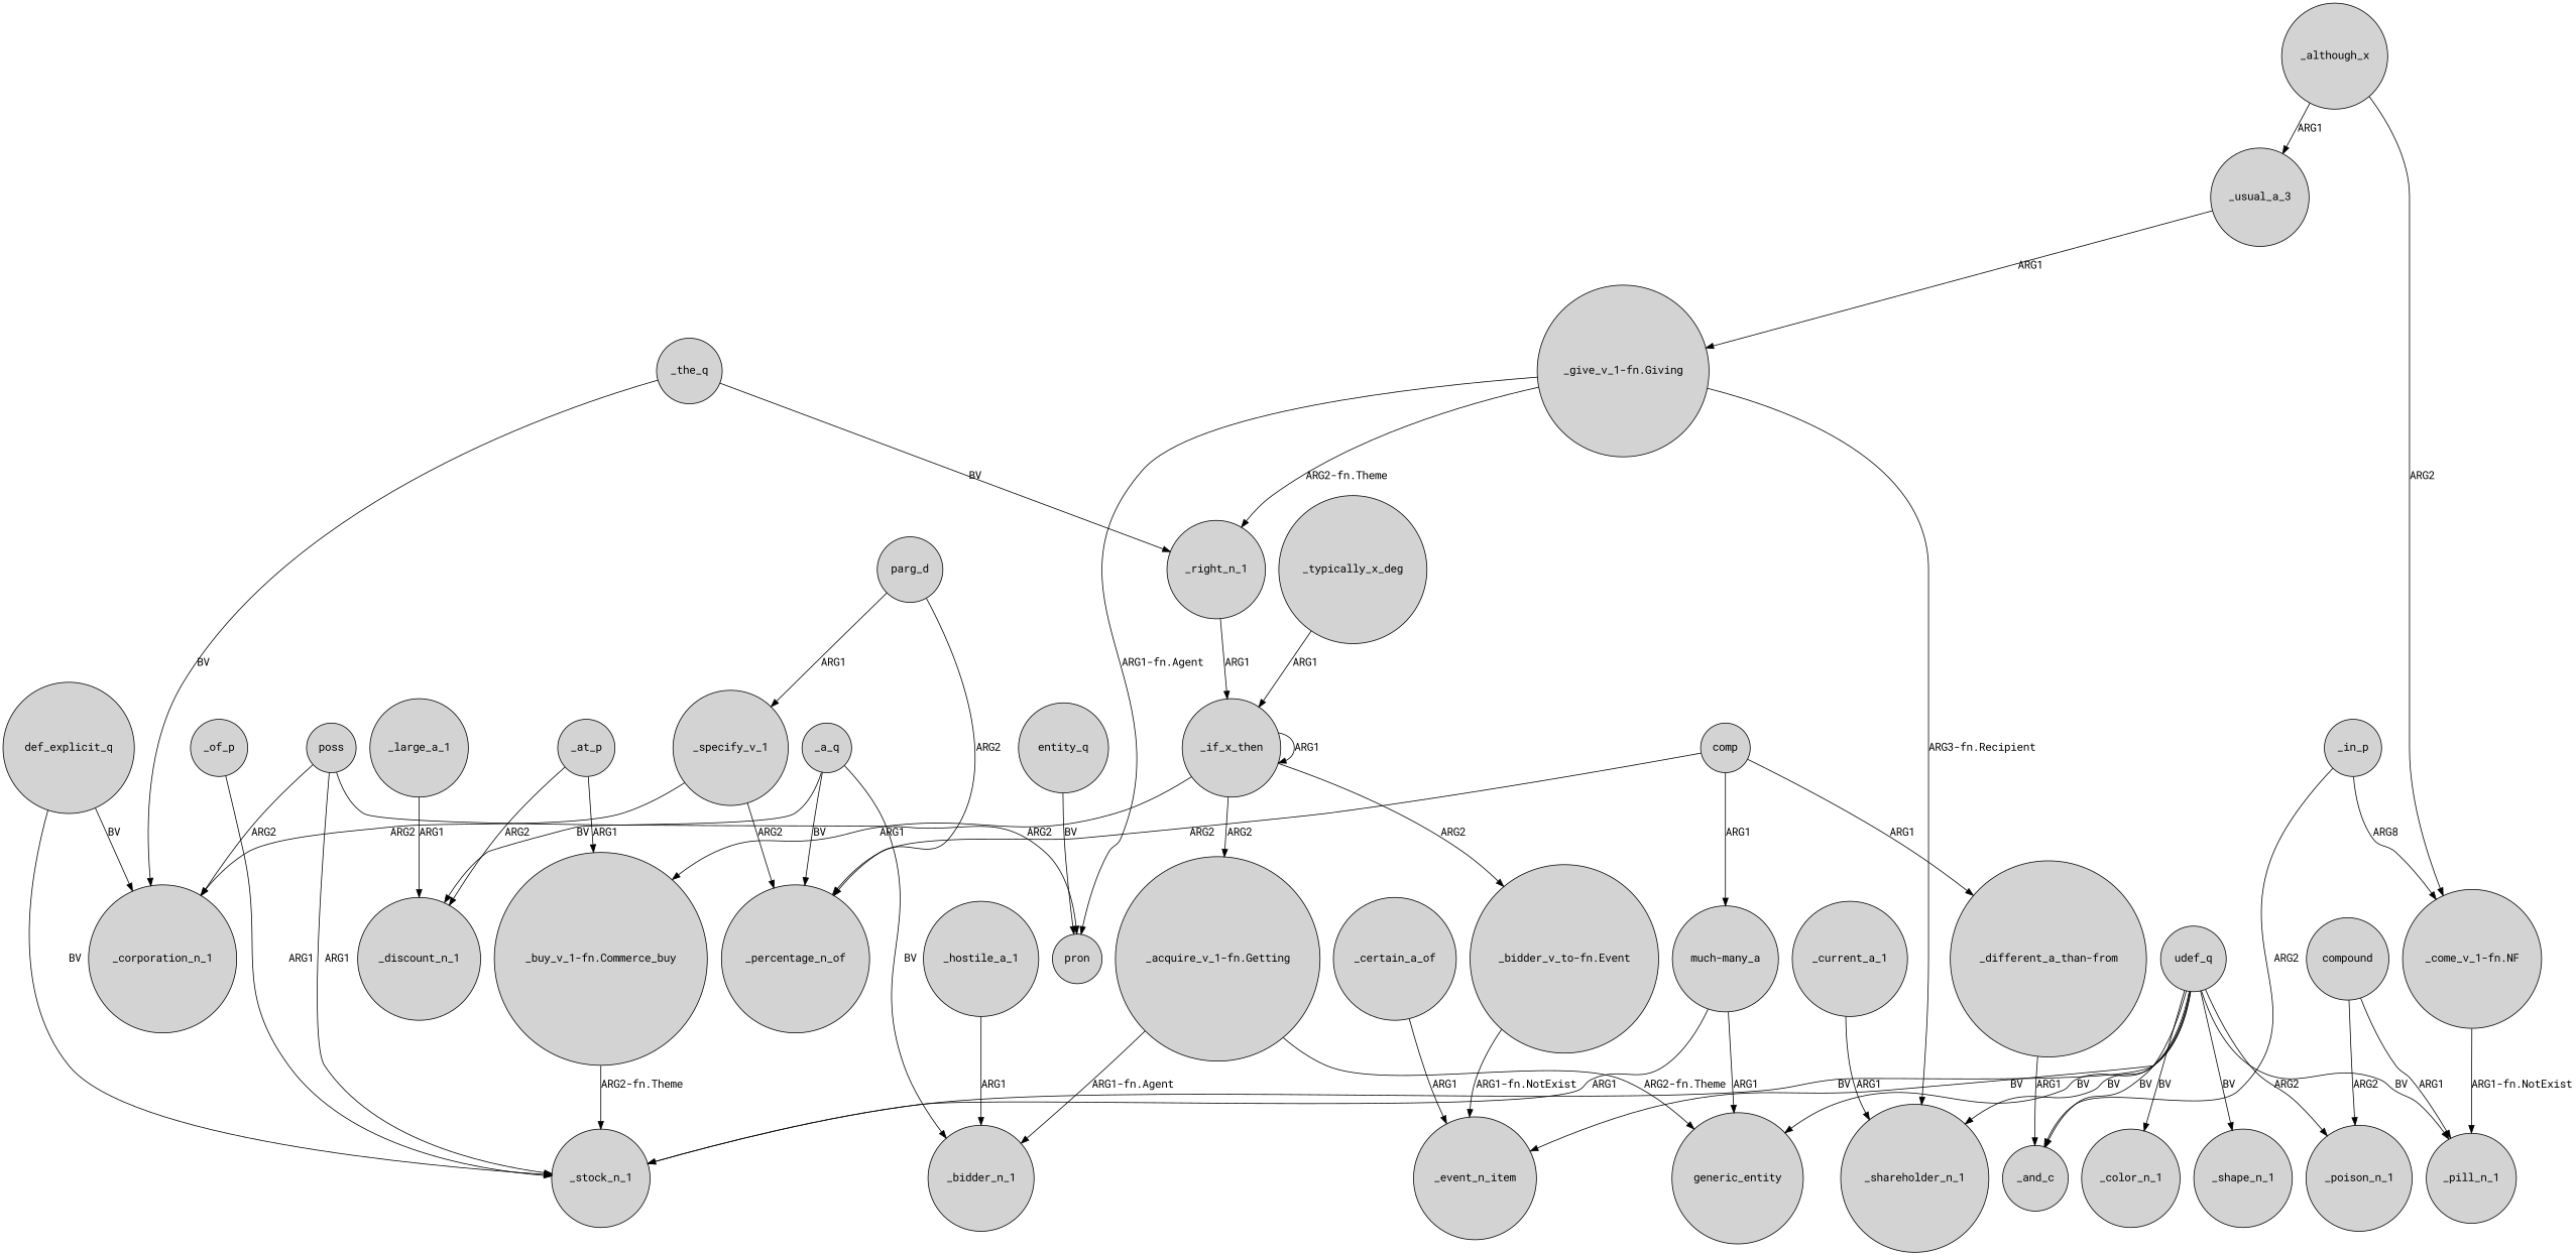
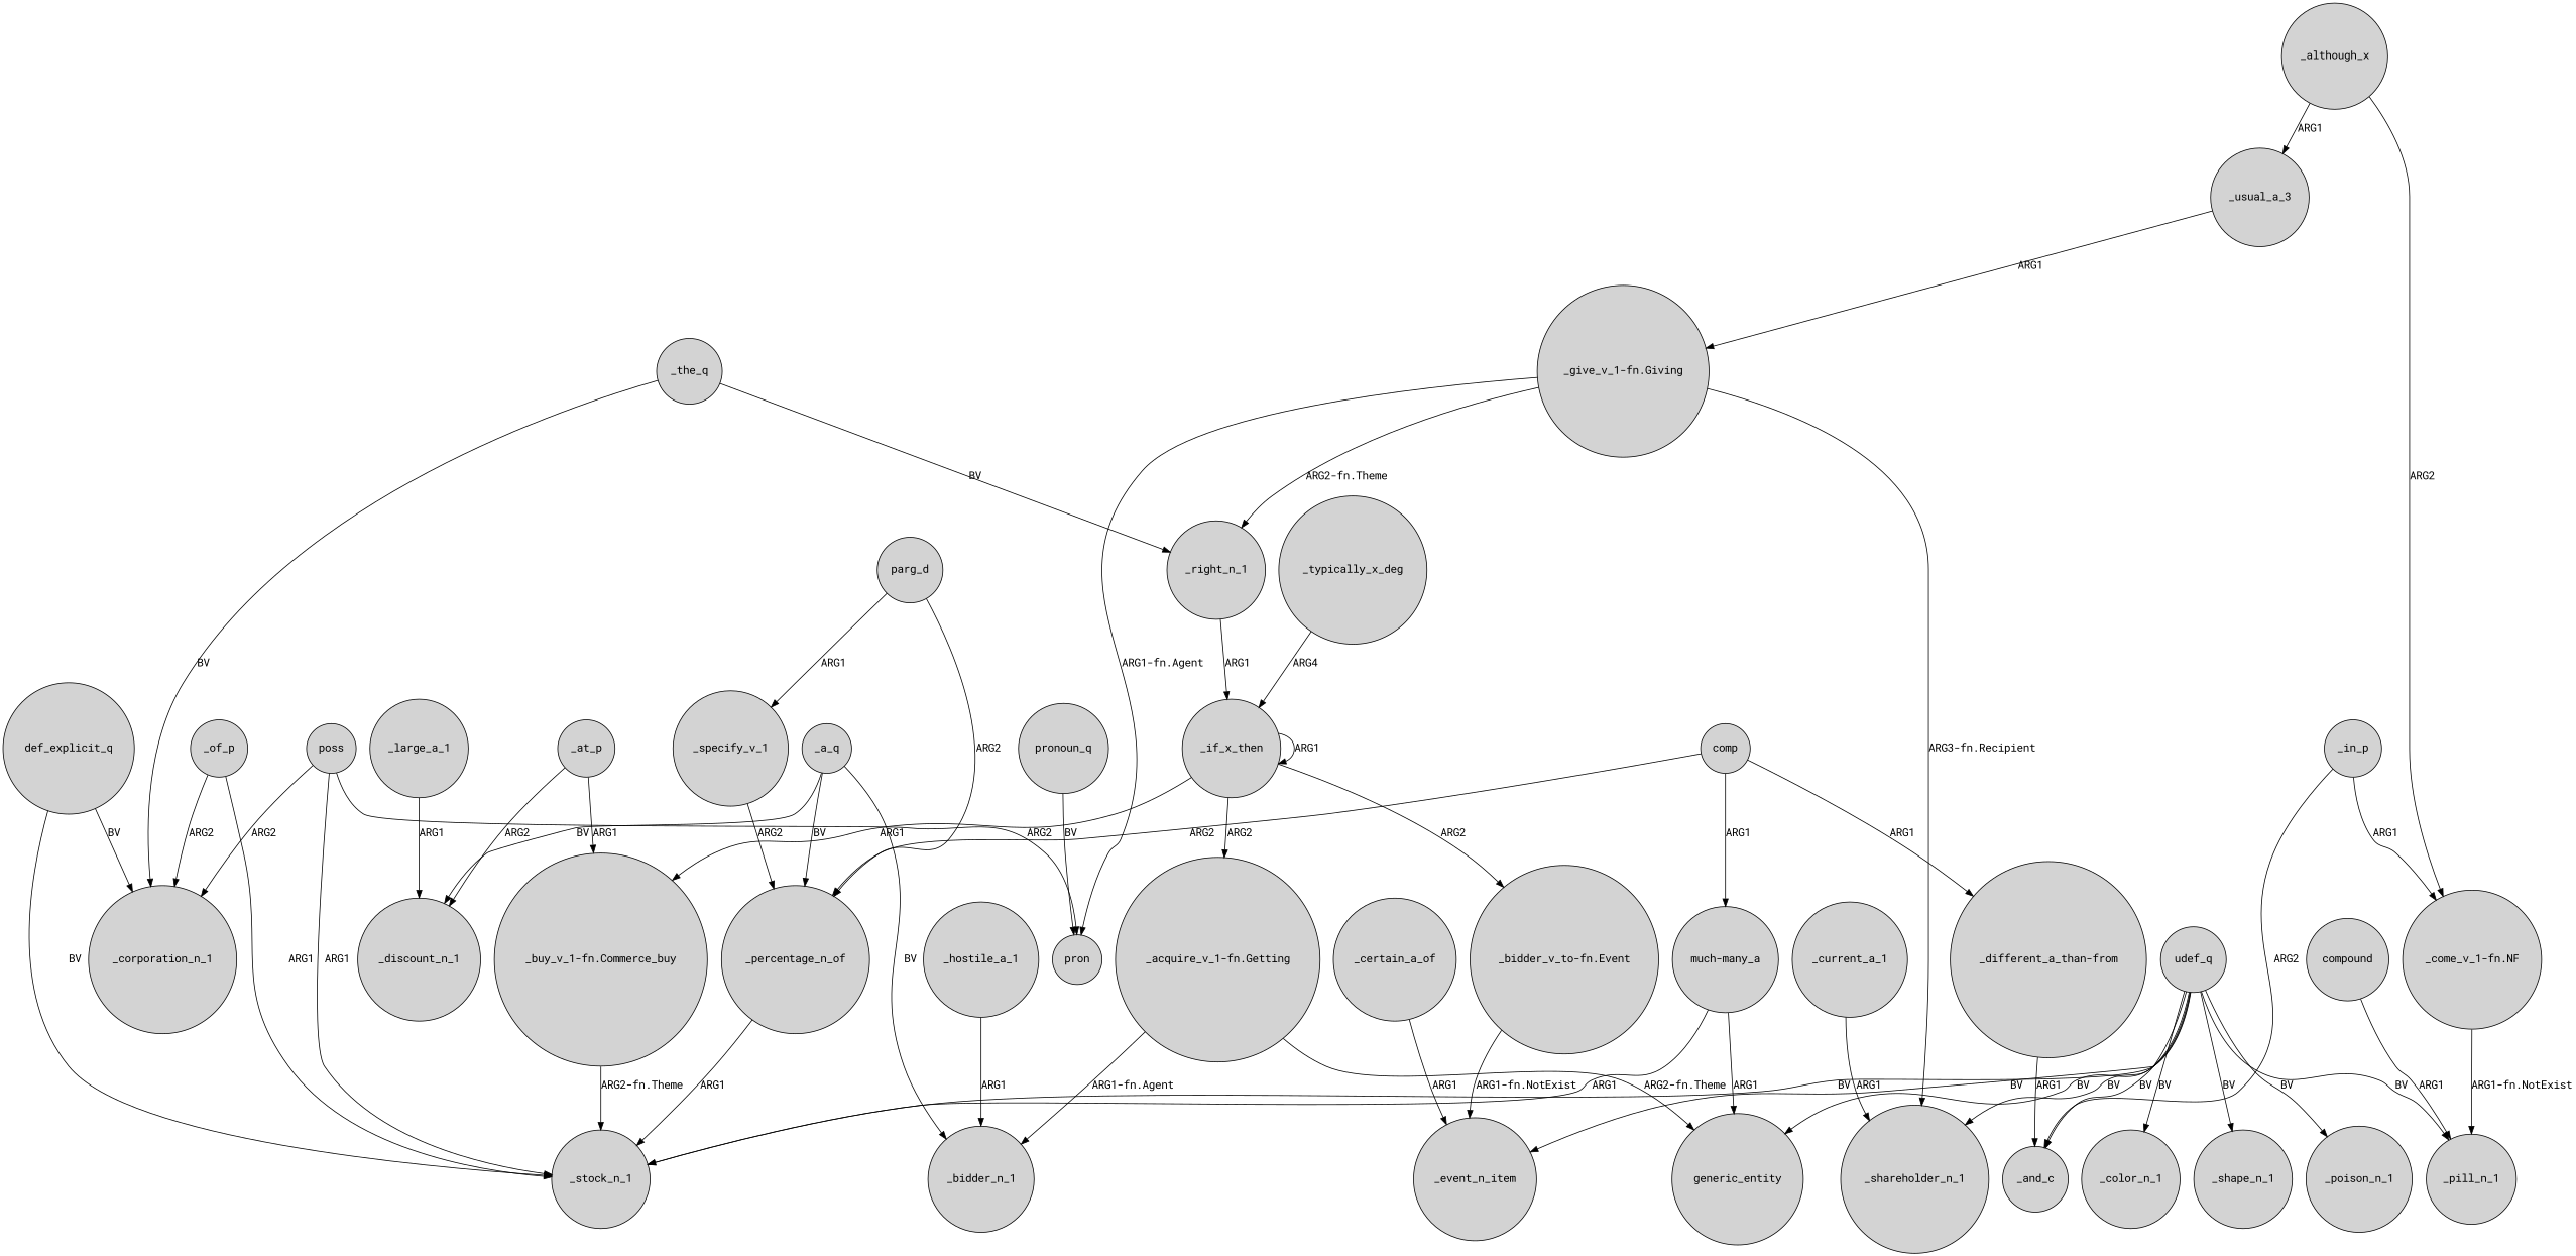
  digraph {
    fontname="Roboto Mono"
    node [fontname="Roboto Mono" shape=circle style=filled]
    edge [fontname="Roboto Mono"]
    "_different_a_than-from"
    _and_c
    _percentage_n_of
    _stock_n_1
    compound
    _pill_n_1
    _poison_n_1
    _a_q
    _bidder_n_1
    _discount_n_1
    "much-many_a"
    generic_entity
    udef_q
    _color_n_1
    _shareholder_n_1
    _event_n_item
    _shape_n_1
    poss
    pron
    _corporation_n_1
    _at_p
    "_buy_v_1-fn.Commerce_buy"
    _if_x_then
    "_acquire_v_1-fn.Getting"
    n25 [label="_bidder_v_to-fn.Event"]
    n26 [label=_usual_a_3]
    "_give_v_1-fn.Giving"
    _right_n_1
    _the_q
    _typically_x_deg
    parg_d
    _specify_v_1
    def_explicit_q
    _current_a_1
    _of_p
    comp
-   pronoun_q [label=entity_q]
+   pronoun_q
    _hostile_a_1
    _large_a_1
    _although_x
    "_come_v_1-fn.NF"
    _in_p
    _certain_a_of
    "_different_a_than-from" -> _and_c [label=ARG1]
+   _percentage_n_of -> _stock_n_1 [label=ARG1]
    compound -> _pill_n_1 [label=ARG1]
-   compound -> _poison_n_1 [label=ARG2]
    _a_q -> _percentage_n_of [label=BV]
    _a_q -> _bidder_n_1 [label=BV]
    _a_q -> _discount_n_1 [label=BV]
    "much-many_a" -> _stock_n_1 [label=ARG1]
    "much-many_a" -> generic_entity [label=ARG1]
    udef_q -> _and_c [label=BV]
    udef_q -> _stock_n_1 [label=BV]
    udef_q -> _pill_n_1 [label=BV]
-   udef_q -> _poison_n_1 [label=ARG2]
+   udef_q -> _poison_n_1 [label=BV]
    udef_q -> generic_entity [label=BV]
    udef_q -> _color_n_1 [label=BV]
    udef_q -> _shareholder_n_1 [label=BV]
    udef_q -> _event_n_item [label=BV]
    udef_q -> _shape_n_1 [label=BV]
    poss -> _stock_n_1 [label=ARG1]
    poss -> pron [label=ARG2]
    poss -> _corporation_n_1 [label=ARG2]
    _at_p -> _discount_n_1 [label=ARG2]
    _at_p -> "_buy_v_1-fn.Commerce_buy" [label=ARG1]
    "_buy_v_1-fn.Commerce_buy" -> _stock_n_1 [label="ARG2-fn.Theme"]
    _if_x_then -> "_buy_v_1-fn.Commerce_buy" [label=ARG1]
    _if_x_then -> _if_x_then [label=ARG1]
    _if_x_then -> "_acquire_v_1-fn.Getting" [label=ARG2]
    _if_x_then -> n25 [label=ARG2]
    "_acquire_v_1-fn.Getting" -> _bidder_n_1 [label="ARG1-fn.Agent"]
    "_acquire_v_1-fn.Getting" -> generic_entity [label="ARG2-fn.Theme"]
    n25 -> _event_n_item [label="ARG1-fn.NotExist"]
    n26 -> "_give_v_1-fn.Giving" [label=ARG1]
    "_give_v_1-fn.Giving" -> _shareholder_n_1 [label="ARG3-fn.Recipient"]
    "_give_v_1-fn.Giving" -> pron [label="ARG1-fn.Agent"]
    "_give_v_1-fn.Giving" -> _right_n_1 [label="ARG2-fn.Theme"]
    _right_n_1 -> _if_x_then [label=ARG1]
    _the_q -> _corporation_n_1 [label=BV]
    _the_q -> _right_n_1 [label=BV]
-   _typically_x_deg -> _if_x_then [label=ARG1]
+   _typically_x_deg -> _if_x_then [label=ARG4]
    parg_d -> _percentage_n_of [label=ARG2]
    parg_d -> _specify_v_1 [label=ARG1]
    _specify_v_1 -> _percentage_n_of [label=ARG2]
    def_explicit_q -> _stock_n_1 [label=BV]
    def_explicit_q -> _corporation_n_1 [label=BV]
    _current_a_1 -> _shareholder_n_1 [label=ARG1]
    _of_p -> _stock_n_1 [label=ARG1]
-   _specify_v_1 -> _corporation_n_1 [label=ARG2]
+   _of_p -> _corporation_n_1 [label=ARG2]
    comp -> "_different_a_than-from" [label=ARG1]
    comp -> _percentage_n_of [label=ARG2]
    comp -> "much-many_a" [label=ARG1]
    pronoun_q -> pron [label=BV]
    _hostile_a_1 -> _bidder_n_1 [label=ARG1]
    _large_a_1 -> _discount_n_1 [label=ARG1]
    _although_x -> n26 [label=ARG1]
    _although_x -> "_come_v_1-fn.NF" [label=ARG2]
    "_come_v_1-fn.NF" -> _pill_n_1 [label="ARG1-fn.NotExist"]
    _in_p -> _and_c [label=ARG2]
-   _in_p -> "_come_v_1-fn.NF" [label=ARG8]
+   _in_p -> "_come_v_1-fn.NF" [label=ARG1]
    _certain_a_of -> _event_n_item [label=ARG1]
  }
